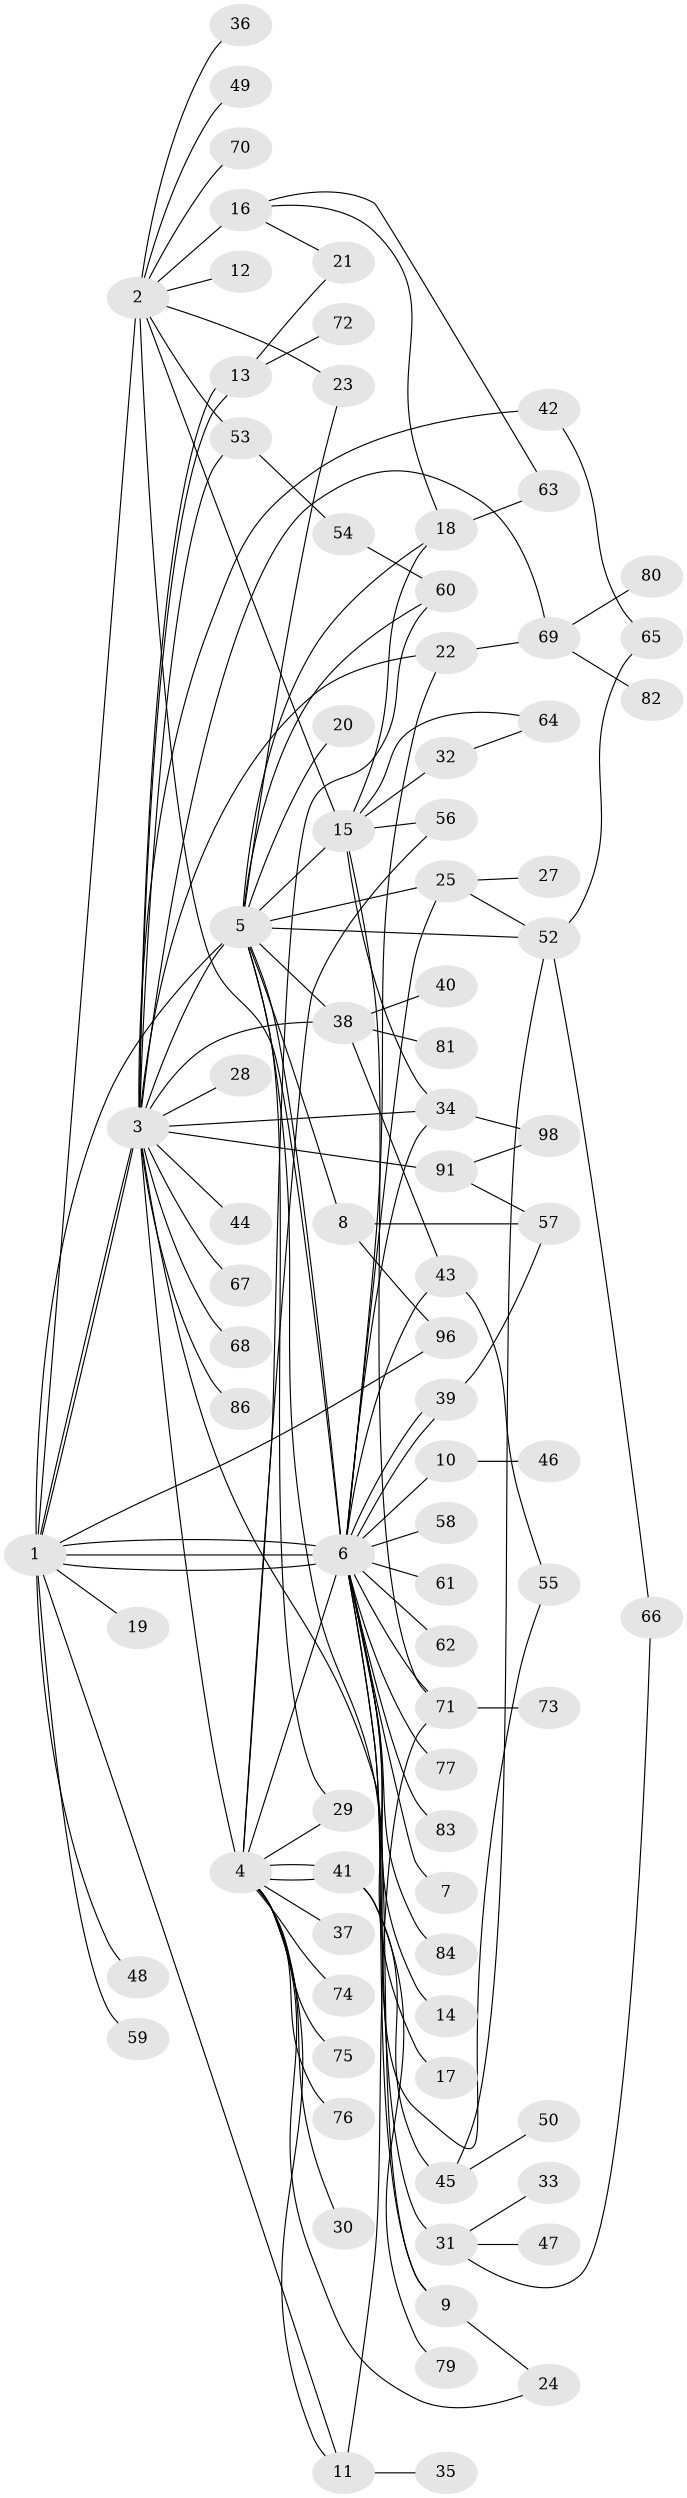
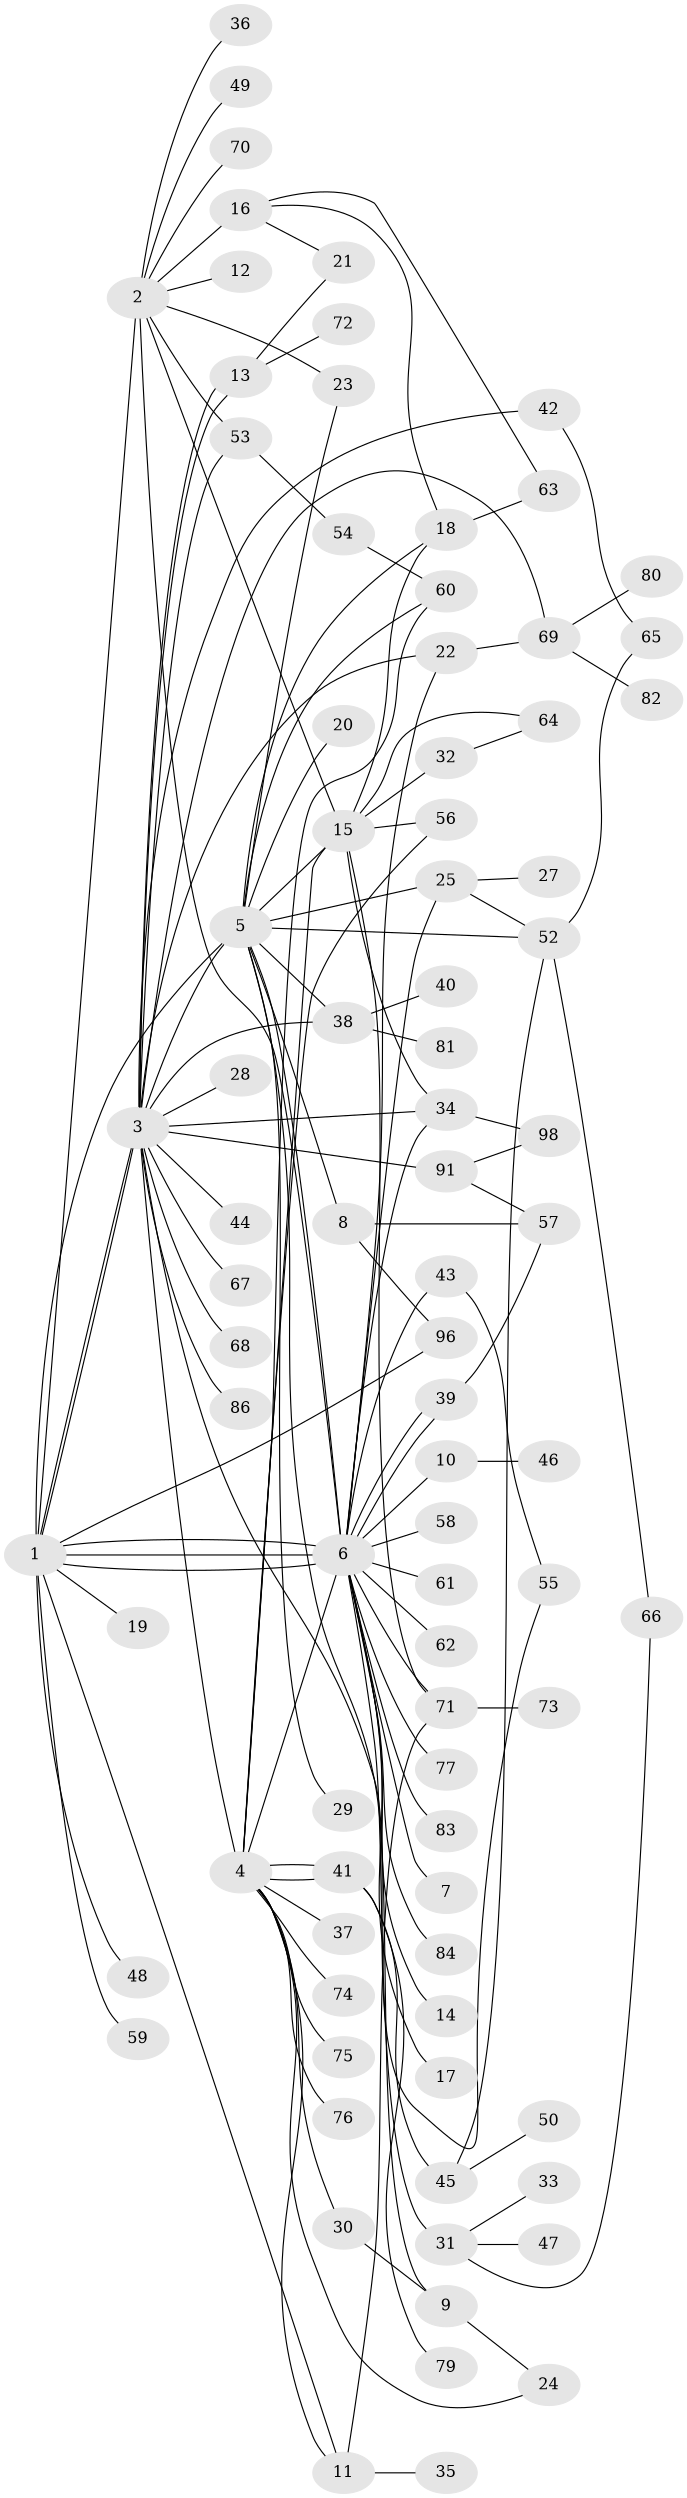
  graph {
    rankdir=LR
    node [color=gray90 style=filled]
    1
    2
    3
    5
    6
    11
    19
    n8 [label=96]
    48
    59
    12
    15
    16
    23
    36
    49
    53
    70
    4
    13
    22
    28
    34
    38
    42
    44
    n27 [label=91]
    55
    67
    68
    69
    86
    60
    8
    9
    18
    20
    25
    29
    52
    7
    10
    14
    17
    31
    39
    43
    58
    61
    62
    71
    77
    83
    84
    35
    56
    32
    64
    21
    63
    54
    24
    30
    37
    41
    74
    75
    76
    72
    n70 [label=98]
    40
    81
    65
    57
    80
    82
    79
    45
    27
    66
    46
    33
    47
    73
    50
    1 -- 2
    1 -- 3
    1 -- 3
    1 -- 5
    1 -- 6
    1 -- 6
    1 -- 6
    1 -- 11
    1 -- 19
    1 -- n8
    1 -- 48
    1 -- 59
    2 -- 6
    2 -- 12
    2 -- 15
    2 -- 16
    2 -- 23
    2 -- 36
    2 -- 49
    2 -- 53
    2 -- 70
    3 -- 5
    3 -- 53
    3 -- 4
    3 -- 13
    3 -- 13
    3 -- 22
    3 -- 28
    3 -- 34
    3 -- 38
    3 -- 42
    3 -- 44
    3 -- n27
    3 -- 55
    3 -- 67
    3 -- 68
    3 -- 69
    3 -- 86
    5 -- 6
    5 -- 15
    5 -- 23
    5 -- 38
    5 -- 60
    5 -- 8
    5 -- 9
    5 -- 18
    5 -- 20
    5 -- 25
    5 -- 29
    5 -- 52
    6 -- 22
    6 -- 34
-   6 -- 9
+   30 -- 9
    6 -- 25
    6 -- 7
    6 -- 10
    6 -- 14
    6 -- 17
    6 -- 31
    6 -- 39
    6 -- 39
    6 -- 43
    6 -- 58
    6 -- 61
    6 -- 62
    6 -- 71
    6 -- 77
    6 -- 83
    6 -- 84
    11 -- 71
    11 -- 35
    15 -- 34
    15 -- 18
    15 -- 71
    15 -- 56
    15 -- 32
    15 -- 64
    16 -- 18
    16 -- 21
    16 -- 63
    53 -- 54
    4 -- 6
    4 -- 11
-   4 -- 29
+   4 -- 15
    4 -- 60
    4 -- 56
    4 -- 24
    4 -- 30
    4 -- 37
    4 -- 41
    4 -- 41
    4 -- 74
    4 -- 75
    4 -- 76
    13 -- 21
    13 -- 72
    22 -- 69
    34 -- n70
-   38 -- 43
    38 -- 40
    38 -- 81
    42 -- 65
    n27 -- n70
    n27 -- 57
    69 -- 80
    69 -- 82
    8 -- n8
    8 -- 57
    9 -- 24
    18 -- 63
    25 -- 52
    25 -- 27
    52 -- 65
    52 -- 66
    10 -- 46
    31 -- 66
    31 -- 33
    31 -- 47
    39 -- 57
    43 -- 55
    71 -- 73
    32 -- 64
    54 -- 60
    41 -- 79
    41 -- 45
    45 -- 52
    45 -- 50
  }
